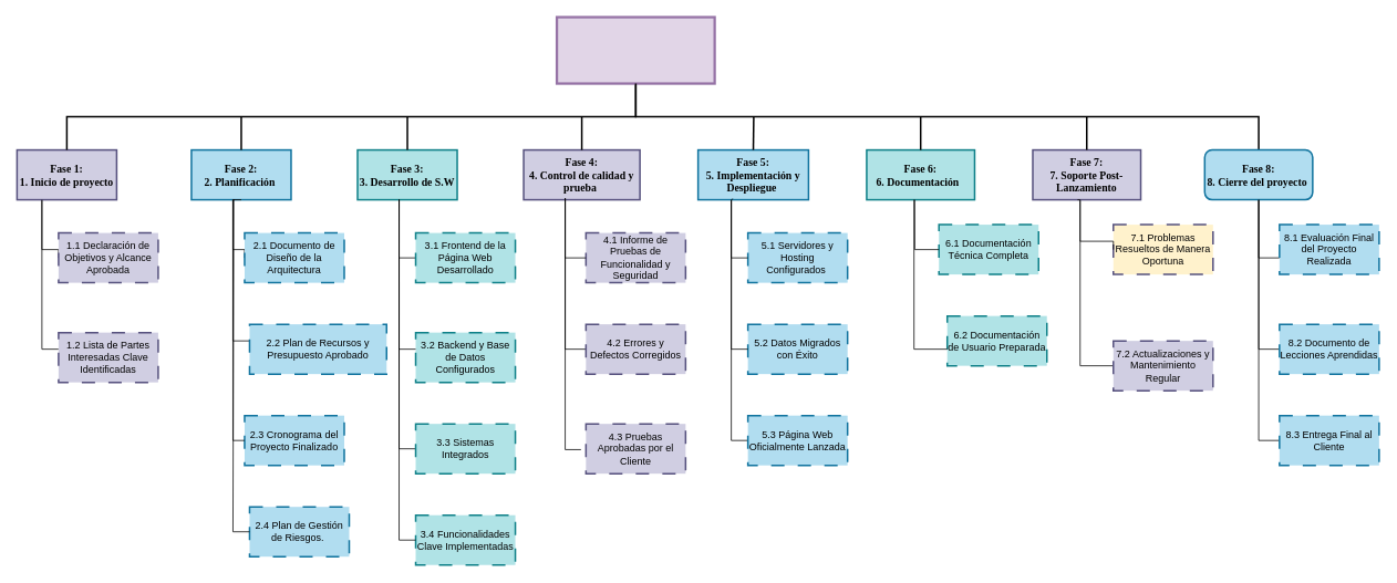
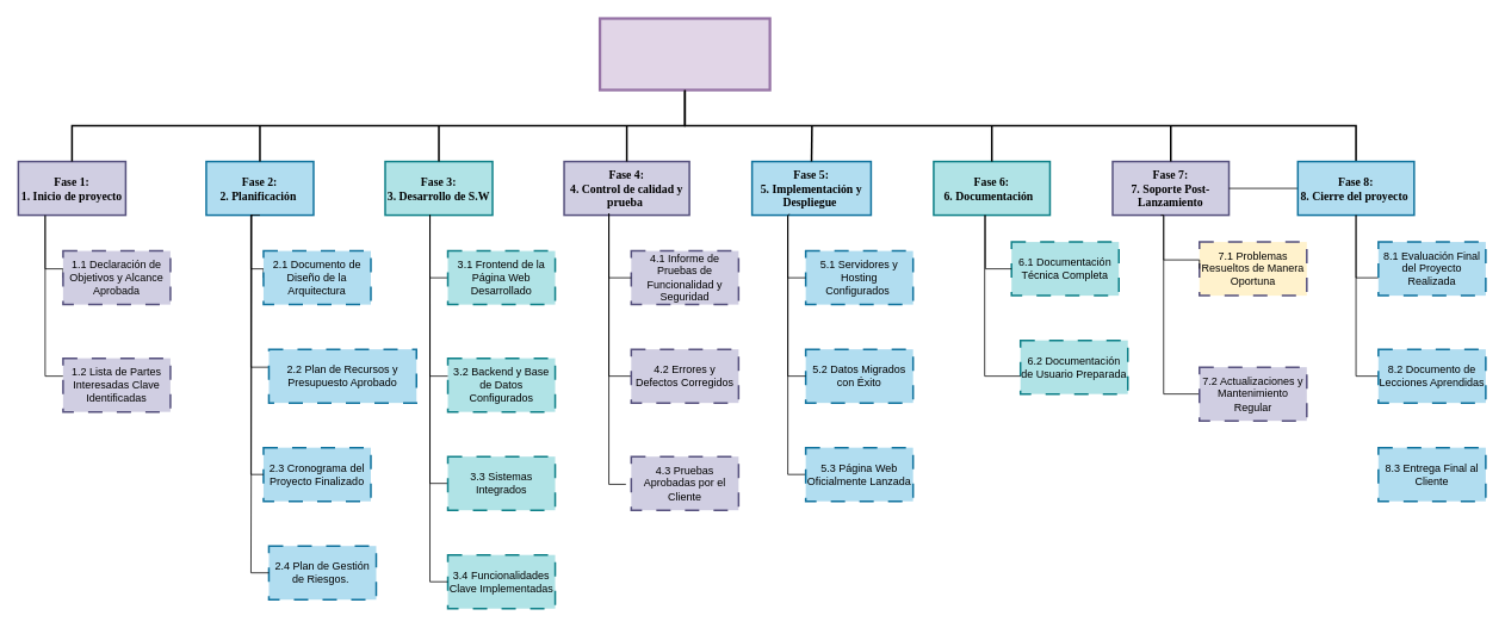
  <mxCell id="0" />
  <mxCell id="1" parent="0" />
  <mxCell id="2" style="edgeStyle=orthogonalEdgeStyle;rounded=0;orthogonalLoop=1;jettySize=auto;html=1;endArrow=none;endFill=0;entryX=0.5;entryY=0;entryDx=0;entryDy=0;strokeWidth=2;" edge="1" parent="1" source="3" target="18"><mxGeometry relative="1" as="geometry"><Array as="points"><mxPoint x="765" y="140" /><mxPoint x="1515" y="140" /></Array></mxGeometry></mxCell>
  <mxCell id="3" value="&lt;div&gt;&lt;br&gt;&lt;/div&gt;&lt;div&gt;&lt;br&gt;&lt;/div&gt;" style="rounded=0;whiteSpace=wrap;html=1;fillColor=#e1d5e7;strokeColor=#9673a6;strokeWidth=3;fontStyle=1;fontFamily=Lucida Console;fontSize=13;gradientColor=none;" vertex="1" parent="1"><mxGeometry x="670" y="20" width="190" height="80" as="geometry" /></mxCell>
  <mxCell id="4" style="edgeStyle=orthogonalEdgeStyle;rounded=0;orthogonalLoop=1;jettySize=auto;html=1;entryX=0;entryY=0.5;entryDx=0;entryDy=0;endArrow=none;endFill=0;" edge="1" parent="1" source="5" target="26"><mxGeometry relative="1" as="geometry"><Array as="points"><mxPoint x="50" y="300" /><mxPoint x="70" y="300" /></Array></mxGeometry></mxCell>
  <mxCell id="5" value="Fase 1: &lt;br&gt;1. Inicio de proyecto&lt;span id=&quot;docs-internal-guid-090d682f-7fff-e78a-64ff-5123927d296b&quot; style=&quot;font-size: 13px;&quot;&gt;&lt;/span&gt;&lt;span id=&quot;docs-internal-guid-090d682f-7fff-e78a-64ff-5123927d296b&quot; style=&quot;font-size: 13px;&quot;&gt;&lt;/span&gt;&lt;span id=&quot;docs-internal-guid-090d682f-7fff-e78a-64ff-5123927d296b&quot; style=&quot;font-size: 13px;&quot;&gt;&lt;/span&gt;&lt;span id=&quot;docs-internal-guid-090d682f-7fff-e78a-64ff-5123927d296b&quot; style=&quot;font-size: 13px;&quot;&gt;&lt;/span&gt;&lt;span id=&quot;docs-internal-guid-090d682f-7fff-e78a-64ff-5123927d296b&quot; style=&quot;font-size: 13px;&quot;&gt;&lt;/span&gt;&lt;span id=&quot;docs-internal-guid-090d682f-7fff-e78a-64ff-5123927d296b&quot; style=&quot;font-size: 13px;&quot;&gt;&lt;/span&gt;&lt;span id=&quot;docs-internal-guid-090d682f-7fff-e78a-64ff-5123927d296b&quot; style=&quot;font-size: 13px;&quot;&gt;&lt;/span&gt;" style="rounded=0;whiteSpace=wrap;html=1;fillColor=#d0cee2;strokeColor=#56517e;strokeWidth=2;fontFamily=Comic Sans MS;fontSize=13;fontStyle=1;spacingTop=1;spacing=0;spacingLeft=0;" vertex="1" parent="1"><mxGeometry x="20" y="180" width="120" height="60" as="geometry" /></mxCell>
  <mxCell id="6" style="edgeStyle=orthogonalEdgeStyle;rounded=0;orthogonalLoop=1;jettySize=auto;html=1;entryX=0;entryY=0.5;entryDx=0;entryDy=0;endArrow=none;endFill=0;" edge="1" parent="1" source="7" target="29"><mxGeometry relative="1" as="geometry"><Array as="points"><mxPoint x="280" y="300" /><mxPoint x="294" y="300" /></Array></mxGeometry></mxCell>
  <mxCell id="7" value="Fase 2: &lt;br&gt;2. Planificación&amp;nbsp;" style="rounded=0;whiteSpace=wrap;html=1;fillColor=#b1ddf0;strokeColor=#10739e;strokeWidth=2;fontFamily=Comic Sans MS;fontSize=13;fontStyle=1;spacingTop=1;spacing=0;spacingLeft=0;" vertex="1" parent="1"><mxGeometry x="230" y="180" width="120" height="60" as="geometry" /></mxCell>
  <mxCell id="8" style="edgeStyle=orthogonalEdgeStyle;rounded=0;orthogonalLoop=1;jettySize=auto;html=1;entryX=0;entryY=0.5;entryDx=0;entryDy=0;endArrow=none;endFill=0;" edge="1" parent="1" source="9" target="39"><mxGeometry relative="1" as="geometry"><Array as="points"><mxPoint x="480" y="540" /></Array></mxGeometry></mxCell>
  <mxCell id="9" value="Fase 3: &lt;br&gt;3. Desarrollo de S.W" style="rounded=0;whiteSpace=wrap;html=1;fillColor=#b0e3e6;strokeColor=#0e8088;strokeWidth=2;fontFamily=Comic Sans MS;fontSize=13;fontStyle=1;spacingTop=1;spacing=0;spacingLeft=0;" vertex="1" parent="1"><mxGeometry x="430" y="180" width="120" height="60" as="geometry" /></mxCell>
  <mxCell id="10" style="edgeStyle=orthogonalEdgeStyle;rounded=0;orthogonalLoop=1;jettySize=auto;html=1;entryX=-0.05;entryY=0.517;entryDx=0;entryDy=0;endArrow=none;endFill=0;entryPerimeter=0;" edge="1" parent="1" source="11" target="42"><mxGeometry relative="1" as="geometry"><Array as="points"><mxPoint x="680" y="541" /></Array><mxPoint x="705" y="640" as="targetPoint" /></mxGeometry></mxCell>
  <mxCell id="11" value="Fase 4: &lt;br&gt;4. Control de calidad y prueba&amp;nbsp;" style="rounded=0;whiteSpace=wrap;html=1;fillColor=#d0cee2;strokeColor=#56517e;strokeWidth=2;fontFamily=Comic Sans MS;fontSize=13;fontStyle=1;spacingTop=1;spacing=0;spacingLeft=0;" vertex="1" parent="1"><mxGeometry x="630" y="180" width="140" height="60" as="geometry" /></mxCell>
  <mxCell id="12" style="edgeStyle=orthogonalEdgeStyle;rounded=0;orthogonalLoop=1;jettySize=auto;html=1;entryX=0;entryY=0.5;entryDx=0;entryDy=0;endArrow=none;endFill=0;" edge="1" parent="1" source="13" target="46"><mxGeometry relative="1" as="geometry"><Array as="points"><mxPoint x="880" y="530" /></Array></mxGeometry></mxCell>
  <mxCell id="13" value="Fase 5:&lt;br&gt;5. Implementación y Despliegue&amp;nbsp;" style="rounded=0;whiteSpace=wrap;html=1;fillColor=#b1ddf0;strokeColor=#10739e;strokeWidth=2;fontFamily=Comic Sans MS;fontSize=13;fontStyle=1;spacingTop=1;spacing=0;spacingLeft=0;" vertex="1" parent="1"><mxGeometry x="840" y="180" width="133" height="60" as="geometry" /></mxCell>
  <mxCell id="14" value="Fase 6:&lt;br&gt;6. Documentación&amp;nbsp;&amp;nbsp;" style="rounded=0;whiteSpace=wrap;html=1;fillColor=#b0e3e6;strokeColor=#0e8088;strokeWidth=2;fontFamily=Comic Sans MS;fontSize=13;fontStyle=1;spacingTop=1;spacing=0;spacingLeft=0;" vertex="1" parent="1"><mxGeometry x="1043" y="180" width="130" height="60" as="geometry" /></mxCell>
  <mxCell id="15" style="edgeStyle=orthogonalEdgeStyle;rounded=0;orthogonalLoop=1;jettySize=auto;html=1;entryX=0;entryY=0.5;entryDx=0;entryDy=0;endArrow=none;endFill=0;" edge="1" parent="1" target="53"><mxGeometry relative="1" as="geometry"><mxPoint x="1299.999" y="240" as="sourcePoint" /><mxPoint x="1319.97" y="530" as="targetPoint" /><Array as="points"><mxPoint x="1300" y="440" /></Array></mxGeometry></mxCell>
  <mxCell id="16" value="Fase 7: &lt;br&gt;7. Soporte Post-Lanzamiento" style="rounded=0;whiteSpace=wrap;html=1;fillColor=#d0cee2;strokeColor=#56517e;strokeWidth=2;fontFamily=Comic Sans MS;fontSize=13;fontStyle=1;spacingTop=1;spacing=0;spacingLeft=0;" vertex="1" parent="1"><mxGeometry x="1243" y="180" width="130" height="60" as="geometry" /></mxCell>
- <mxCell id="17" style="edgeStyle=orthogonalEdgeStyle;rounded=0;orthogonalLoop=1;jettySize=auto;html=1;entryX=0;entryY=0.5;entryDx=0;entryDy=0;endArrow=none;endFill=0;" edge="1" parent="1" source="18" target="61"><mxGeometry relative="1" as="geometry" /></mxCell>
- <mxCell id="18" value="Fase 8:&lt;br&gt;8. Cierre del proyecto&amp;nbsp;" style="whiteSpace=wrap;html=1;fillColor=#b1ddf0;strokeColor=#10739e;strokeWidth=2;fontSize=13;fontFamily=Comic Sans MS;fontStyle=1;spacingTop=1;spacing=0;spacingLeft=0;rounded=1;" vertex="1" parent="1"><mxGeometry x="1450" y="180" width="130" height="60" as="geometry" /></mxCell>
+ <mxCell id="17" style="edgeStyle=orthogonalEdgeStyle;rounded=0;orthogonalLoop=1;jettySize=auto;html=1;endArrow=none;endFill=0;" edge="1" parent="1" source="18" target="16"><mxGeometry relative="1" as="geometry" /></mxCell>
+ <mxCell id="18" value="Fase 8:&lt;br&gt;8. Cierre del proyecto&amp;nbsp;" style="rounded=0;whiteSpace=wrap;html=1;fillColor=#b1ddf0;strokeColor=#10739e;strokeWidth=2;fontSize=13;fontFamily=Comic Sans MS;fontStyle=1;spacingTop=1;spacing=0;spacingLeft=0;" vertex="1" parent="1"><mxGeometry x="1450" y="180" width="130" height="60" as="geometry" /></mxCell>
  <mxCell id="19" style="edgeStyle=orthogonalEdgeStyle;rounded=0;orthogonalLoop=1;jettySize=auto;html=1;entryX=0.5;entryY=0;entryDx=0;entryDy=0;endArrow=none;endFill=0;exitX=0.5;exitY=1;exitDx=0;exitDy=0;strokeWidth=2;" edge="1" parent="1" source="3" target="5"><mxGeometry relative="1" as="geometry"><Array as="points"><mxPoint x="765" y="140" /><mxPoint x="80" y="140" /></Array></mxGeometry></mxCell>
  <mxCell id="20" value="" style="endArrow=none;html=1;rounded=0;entryX=0.5;entryY=0;entryDx=0;entryDy=0;strokeWidth=2;fontStyle=1" edge="1" parent="1" target="7"><mxGeometry width="50" height="50" relative="1" as="geometry"><mxPoint x="290" y="140" as="sourcePoint" /><mxPoint x="450" y="350" as="targetPoint" /></mxGeometry></mxCell>
  <mxCell id="21" value="" style="endArrow=none;html=1;rounded=0;exitX=0.5;exitY=0;exitDx=0;exitDy=0;strokeWidth=2;fontStyle=1" edge="1" parent="1" source="9"><mxGeometry width="50" height="50" relative="1" as="geometry"><mxPoint x="420" y="350" as="sourcePoint" /><mxPoint x="490" y="140" as="targetPoint" /></mxGeometry></mxCell>
  <mxCell id="22" value="" style="endArrow=none;html=1;rounded=0;entryX=0.5;entryY=0;entryDx=0;entryDy=0;strokeWidth=2;fontStyle=1" edge="1" parent="1" target="11"><mxGeometry width="50" height="50" relative="1" as="geometry"><mxPoint x="700" y="140" as="sourcePoint" /><mxPoint x="590" y="280" as="targetPoint" /></mxGeometry></mxCell>
  <mxCell id="23" value="" style="endArrow=none;html=1;rounded=0;entryX=0.5;entryY=0;entryDx=0;entryDy=0;strokeWidth=2;fontStyle=1" edge="1" parent="1" target="13"><mxGeometry width="50" height="50" relative="1" as="geometry"><mxPoint x="907" y="140" as="sourcePoint" /><mxPoint x="943" y="320" as="targetPoint" /></mxGeometry></mxCell>
  <mxCell id="24" value="" style="endArrow=none;html=1;rounded=0;entryX=0.5;entryY=0;entryDx=0;entryDy=0;strokeWidth=2;fontStyle=1" edge="1" parent="1" target="14"><mxGeometry width="50" height="50" relative="1" as="geometry"><mxPoint x="1108" y="140" as="sourcePoint" /><mxPoint x="1067" y="180" as="targetPoint" /></mxGeometry></mxCell>
  <mxCell id="25" value="" style="endArrow=none;html=1;rounded=0;exitX=0.5;exitY=0;exitDx=0;exitDy=0;strokeWidth=2;fontStyle=1" edge="1" parent="1" source="16"><mxGeometry width="50" height="50" relative="1" as="geometry"><mxPoint x="953" y="400" as="sourcePoint" /><mxPoint x="1308" y="140" as="targetPoint" /></mxGeometry></mxCell>
  <mxCell id="26" value="1.1 Declaración de Objetivos y Alcance Aprobada" style="rounded=0;whiteSpace=wrap;html=1;fillColor=#d0cee2;strokeColor=#56517e;strokeWidth=2;dashed=1;dashPattern=8 8;" vertex="1" parent="1"><mxGeometry x="70" y="280" width="120" height="60" as="geometry" /></mxCell>
  <mxCell id="27" style="edgeStyle=orthogonalEdgeStyle;rounded=0;orthogonalLoop=1;jettySize=auto;html=1;entryX=0.25;entryY=1;entryDx=0;entryDy=0;endArrow=none;endFill=0;" edge="1" parent="1" source="28" target="5"><mxGeometry relative="1" as="geometry"><Array as="points"><mxPoint x="50" y="420" /></Array></mxGeometry></mxCell>
  <mxCell id="28" value="1.2 Lista de Partes Interesadas Clave Identificadas" style="rounded=0;whiteSpace=wrap;html=1;fillColor=#d0cee2;strokeColor=#56517e;strokeWidth=2;dashed=1;dashPattern=8 8;" vertex="1" parent="1"><mxGeometry x="70" y="400" width="120" height="60" as="geometry" /></mxCell>
  <mxCell id="29" value="&lt;font style=&quot;font-size: 12px;&quot;&gt;&lt;font face=&quot;Arial, sans-serif&quot;&gt;2.1 Documento de Diseño de la Arquitectura&lt;/font&gt;&lt;br&gt;&lt;/font&gt;" style="rounded=0;whiteSpace=wrap;html=1;fillColor=#b1ddf0;strokeColor=#10739e;strokeWidth=2;dashed=1;dashPattern=8 8;" vertex="1" parent="1"><mxGeometry x="294" y="280" width="120" height="60" as="geometry" /></mxCell>
  <mxCell id="30" style="edgeStyle=orthogonalEdgeStyle;rounded=0;orthogonalLoop=1;jettySize=auto;html=1;entryX=0.5;entryY=1;entryDx=0;entryDy=0;endArrow=none;endFill=0;" edge="1" parent="1" source="31" target="7"><mxGeometry relative="1" as="geometry"><Array as="points"><mxPoint x="280" y="410" /><mxPoint x="280" y="240" /></Array></mxGeometry></mxCell>
  <mxCell id="31" value="2.2 Plan de Recursos y Presupuesto Aprobado" style="rounded=0;whiteSpace=wrap;html=1;fillColor=#b1ddf0;strokeColor=#10739e;strokeWidth=2;dashed=1;dashPattern=8 8;" vertex="1" parent="1"><mxGeometry x="300" y="390" width="165" height="60" as="geometry" /></mxCell>
  <mxCell id="32" value="&lt;font face=&quot;Arial, sans-serif&quot;&gt;2.3 Cronograma del Proyecto Finalizado&lt;/font&gt;" style="rounded=0;whiteSpace=wrap;html=1;fillColor=#b1ddf0;strokeColor=#10739e;strokeWidth=2;dashed=1;dashPattern=8 8;" vertex="1" parent="1"><mxGeometry x="294" y="500" width="120" height="60" as="geometry" /></mxCell>
  <mxCell id="33" value="&lt;div style=&quot;&quot;&gt;&lt;span style=&quot;background-color: initial;&quot;&gt;&lt;font face=&quot;Arial, sans-serif&quot;&gt;2.4 Plan de Gestión de Riesgos.&amp;nbsp;&lt;/font&gt;&lt;/span&gt;&lt;/div&gt;" style="rounded=0;whiteSpace=wrap;html=1;fillColor=#b1ddf0;strokeColor=#10739e;strokeWidth=2;dashed=1;dashPattern=8 8;align=center;" vertex="1" parent="1"><mxGeometry x="300" y="610" width="120" height="60" as="geometry" /></mxCell>
  <mxCell id="34" style="edgeStyle=orthogonalEdgeStyle;rounded=0;orthogonalLoop=1;jettySize=auto;html=1;entryX=0.431;entryY=1;entryDx=0;entryDy=0;entryPerimeter=0;endArrow=none;endFill=0;" edge="1" parent="1" source="32" target="7"><mxGeometry relative="1" as="geometry"><Array as="points"><mxPoint x="280" y="530" /><mxPoint x="280" y="240" /></Array></mxGeometry></mxCell>
  <mxCell id="35" style="edgeStyle=orthogonalEdgeStyle;rounded=0;orthogonalLoop=1;jettySize=auto;html=1;endArrow=none;endFill=0;" edge="1" parent="1" source="33"><mxGeometry relative="1" as="geometry"><mxPoint x="281" y="240" as="targetPoint" /><Array as="points"><mxPoint x="280" y="640" /><mxPoint x="280" y="240" /></Array></mxGeometry></mxCell>
  <mxCell id="36" style="edgeStyle=orthogonalEdgeStyle;rounded=0;orthogonalLoop=1;jettySize=auto;html=1;endArrow=none;endFill=0;" edge="1" parent="1" source="37"><mxGeometry relative="1" as="geometry"><mxPoint x="480" y="250" as="targetPoint" /><Array as="points"><mxPoint x="480" y="310" /><mxPoint x="480" y="240" /></Array></mxGeometry></mxCell>
  <mxCell id="37" value="&lt;font style=&quot;font-size: 12px;&quot;&gt;3.1 Frontend de la Página Web Desarrollado&lt;br&gt;&lt;/font&gt;" style="rounded=0;whiteSpace=wrap;html=1;fillColor=#b0e3e6;strokeColor=#0e8088;strokeWidth=2;dashed=1;dashPattern=8 8;" vertex="1" parent="1"><mxGeometry x="500" y="280" width="120" height="60" as="geometry" /></mxCell>
  <mxCell id="38" value="&lt;font style=&quot;font-size: 12px;&quot;&gt;4.1 Informe de Pruebas de Funcionalidad y Seguridad&lt;br&gt;&lt;/font&gt;" style="rounded=0;whiteSpace=wrap;html=1;fillColor=#d0cee2;strokeColor=#56517e;strokeWidth=2;dashed=1;dashPattern=8 8;" vertex="1" parent="1"><mxGeometry x="705" y="280" width="120" height="60" as="geometry" /></mxCell>
  <mxCell id="39" value="&lt;font style=&quot;font-size: 12px;&quot;&gt;3.3 Sistemas Integrados&lt;br&gt;&lt;/font&gt;" style="rounded=0;whiteSpace=wrap;html=1;fillColor=#b0e3e6;strokeColor=#0e8088;strokeWidth=2;dashed=1;dashPattern=8 8;" vertex="1" parent="1"><mxGeometry x="500" y="510" width="120" height="60" as="geometry" /></mxCell>
  <mxCell id="40" value="&lt;font style=&quot;font-size: 12px;&quot;&gt;3.2 Backend y Base de Datos Configurados&lt;br&gt;&lt;/font&gt;" style="rounded=0;whiteSpace=wrap;html=1;fillColor=#b0e3e6;strokeColor=#0e8088;strokeWidth=2;dashed=1;dashPattern=8 8;" vertex="1" parent="1"><mxGeometry x="500" y="400" width="120" height="60" as="geometry" /></mxCell>
  <mxCell id="41" style="edgeStyle=orthogonalEdgeStyle;rounded=0;orthogonalLoop=1;jettySize=auto;html=1;entryX=0.417;entryY=1;entryDx=0;entryDy=0;entryPerimeter=0;endArrow=none;endFill=0;" edge="1" parent="1" source="40" target="9"><mxGeometry relative="1" as="geometry"><Array as="points"><mxPoint x="480" y="420" /></Array></mxGeometry></mxCell>
  <mxCell id="42" value="&lt;font style=&quot;font-size: 12px;&quot;&gt;4.3 Pruebas Aprobadas por el Cliente&lt;br&gt;&lt;/font&gt;" style="rounded=0;whiteSpace=wrap;html=1;fillColor=#d0cee2;strokeColor=#56517e;strokeWidth=2;dashed=1;dashPattern=8 8;" vertex="1" parent="1"><mxGeometry x="705" y="510" width="120" height="60" as="geometry" /></mxCell>
  <mxCell id="43" style="edgeStyle=orthogonalEdgeStyle;rounded=0;orthogonalLoop=1;jettySize=auto;html=1;endArrow=none;endFill=0;" edge="1" parent="1" source="38"><mxGeometry relative="1" as="geometry"><mxPoint x="680" y="239" as="targetPoint" /><Array as="points"><mxPoint x="680" y="310" /><mxPoint x="680" y="239" /></Array></mxGeometry></mxCell>
  <mxCell id="44" style="edgeStyle=orthogonalEdgeStyle;rounded=0;orthogonalLoop=1;jettySize=auto;html=1;endArrow=none;endFill=0;" edge="1" parent="1" source="64"><mxGeometry relative="1" as="geometry"><mxPoint x="680" y="240" as="targetPoint" /><Array as="points"><mxPoint x="680" y="420" /><mxPoint x="680" y="238" /></Array></mxGeometry></mxCell>
  <mxCell id="45" value="&lt;font style=&quot;font-size: 12px;&quot;&gt;5.1 Servidores y Hosting Configurados&amp;nbsp;&lt;br&gt;&lt;/font&gt;" style="rounded=0;whiteSpace=wrap;html=1;fillColor=#b1ddf0;strokeColor=#10739e;strokeWidth=2;dashed=1;dashPattern=8 8;" vertex="1" parent="1"><mxGeometry x="900" y="280" width="120" height="60" as="geometry" /></mxCell>
  <mxCell id="46" value="&lt;font style=&quot;font-size: 12px;&quot;&gt;5.3 Página Web Oficialmente Lanzada&lt;br&gt;&lt;/font&gt;" style="rounded=0;whiteSpace=wrap;html=1;fillColor=#b1ddf0;strokeColor=#10739e;strokeWidth=2;dashed=1;dashPattern=8 8;" vertex="1" parent="1"><mxGeometry x="900" y="500" width="120" height="60" as="geometry" /></mxCell>
  <mxCell id="47" value="&lt;font style=&quot;font-size: 12px;&quot;&gt;5.2 Datos Migrados con Éxito&lt;br&gt;&lt;/font&gt;" style="rounded=0;whiteSpace=wrap;html=1;fillColor=#b1ddf0;strokeColor=#10739e;strokeWidth=2;dashed=1;fontStyle=0;dashPattern=8 8;" vertex="1" parent="1"><mxGeometry x="900" y="390" width="120" height="60" as="geometry" /></mxCell>
  <mxCell id="48" style="edgeStyle=orthogonalEdgeStyle;rounded=0;orthogonalLoop=1;jettySize=auto;html=1;entryX=0.316;entryY=0.983;entryDx=0;entryDy=0;entryPerimeter=0;endArrow=none;endFill=0;" edge="1" parent="1" source="47" target="13"><mxGeometry relative="1" as="geometry"><Array as="points"><mxPoint x="880" y="420" /><mxPoint x="880" y="240" /><mxPoint x="882" y="240" /></Array></mxGeometry></mxCell>
  <mxCell id="49" style="edgeStyle=orthogonalEdgeStyle;rounded=0;orthogonalLoop=1;jettySize=auto;html=1;entryX=0.3;entryY=1.017;entryDx=0;entryDy=0;entryPerimeter=0;endArrow=none;endFill=0;" edge="1" parent="1" source="45" target="13"><mxGeometry relative="1" as="geometry"><Array as="points"><mxPoint x="880" y="310" /></Array></mxGeometry></mxCell>
  <mxCell id="50" value="&lt;font style=&quot;font-size: 12px;&quot;&gt;6.1 Documentación Técnica Completa&lt;br&gt;&lt;/font&gt;" style="rounded=0;whiteSpace=wrap;html=1;fillColor=#b0e3e6;strokeColor=#0e8088;strokeWidth=2;dashed=1;dashPattern=8 8;" vertex="1" parent="1"><mxGeometry x="1130" y="270" width="120" height="60" as="geometry" /></mxCell>
  <mxCell id="51" value="&lt;font style=&quot;font-size: 12px;&quot;&gt;6.2 Documentación de Usuario Preparada&lt;br&gt;&lt;/font&gt;" style="rounded=0;whiteSpace=wrap;html=1;fillColor=#b0e3e6;strokeColor=#0e8088;strokeWidth=2;dashed=1;dashPattern=8 8;" vertex="1" parent="1"><mxGeometry x="1140" y="380" width="120" height="60" as="geometry" /></mxCell>
  <mxCell id="52" value="&lt;font style=&quot;font-size: 12px;&quot;&gt;7.1 Problemas Resueltos de Manera Oportuna&lt;br&gt;&lt;/font&gt;" style="rounded=0;whiteSpace=wrap;html=1;fillColor=#fff2cc;strokeColor=#56517e;strokeWidth=2;dashed=1;dashPattern=8 8;" vertex="1" parent="1"><mxGeometry x="1340" y="270" width="120" height="60" as="geometry" /></mxCell>
  <mxCell id="53" value="&lt;font style=&quot;font-size: 12px;&quot;&gt;7.2 Actualizaciones y Mantenimiento Regular&lt;br&gt;&lt;/font&gt;" style="rounded=0;whiteSpace=wrap;html=1;fillColor=#d0cee2;strokeColor=#56517e;strokeWidth=2;dashed=1;dashPattern=8 8;" vertex="1" parent="1"><mxGeometry x="1340" y="410" width="120" height="60" as="geometry" /></mxCell>
  <mxCell id="54" style="edgeStyle=orthogonalEdgeStyle;rounded=0;orthogonalLoop=1;jettySize=auto;html=1;entryX=0.445;entryY=1;entryDx=0;entryDy=0;entryPerimeter=0;endArrow=none;endFill=0;" edge="1" parent="1" source="50" target="14"><mxGeometry relative="1" as="geometry"><Array as="points"><mxPoint x="1100" y="300" /><mxPoint x="1100" y="240" /></Array></mxGeometry></mxCell>
  <mxCell id="55" style="edgeStyle=orthogonalEdgeStyle;rounded=0;orthogonalLoop=1;jettySize=auto;html=1;endArrow=none;endFill=0;" edge="1" parent="1" source="51"><mxGeometry relative="1" as="geometry"><mxPoint x="1100" y="240" as="targetPoint" /><Array as="points"><mxPoint x="1100" y="420" /></Array></mxGeometry></mxCell>
  <mxCell id="56" style="edgeStyle=orthogonalEdgeStyle;rounded=0;orthogonalLoop=1;jettySize=auto;html=1;entryX=0.343;entryY=0.993;entryDx=0;entryDy=0;entryPerimeter=0;endArrow=none;endFill=0;exitX=0;exitY=0.5;exitDx=0;exitDy=0;" edge="1" parent="1" source="52"><mxGeometry relative="1" as="geometry"><mxPoint x="1319.21" y="420.449" as="sourcePoint" /><mxPoint x="1296.8" y="240" as="targetPoint" /><Array as="points"><mxPoint x="1340" y="290" /><mxPoint x="1300" y="290" /><mxPoint x="1300" y="240" /></Array></mxGeometry></mxCell>
  <mxCell id="57" style="edgeStyle=orthogonalEdgeStyle;rounded=0;orthogonalLoop=1;jettySize=auto;html=1;endArrow=none;endFill=0;" edge="1" parent="1" source="58" target="18"><mxGeometry relative="1" as="geometry"><Array as="points"><mxPoint x="1515" y="310" /></Array></mxGeometry></mxCell>
  <mxCell id="58" value="&lt;font style=&quot;font-size: 12px;&quot;&gt;8.1 Evaluación Final del Proyecto Realizada&lt;br&gt;&lt;/font&gt;" style="rounded=0;whiteSpace=wrap;html=1;fillColor=#b1ddf0;strokeColor=#10739e;strokeWidth=2;dashed=1;dashPattern=8 8;" vertex="1" parent="1"><mxGeometry x="1540" y="270" width="120" height="60" as="geometry" /></mxCell>
  <mxCell id="59" style="edgeStyle=orthogonalEdgeStyle;rounded=0;orthogonalLoop=1;jettySize=auto;html=1;entryX=0.5;entryY=1;entryDx=0;entryDy=0;endArrow=none;endFill=0;" edge="1" parent="1" source="60" target="18"><mxGeometry relative="1" as="geometry"><Array as="points"><mxPoint x="1515" y="420" /></Array></mxGeometry></mxCell>
  <mxCell id="60" value="&lt;font style=&quot;font-size: 12px;&quot;&gt;8.2 Documento de Lecciones Aprendidas&lt;br&gt;&lt;/font&gt;" style="rounded=0;whiteSpace=wrap;html=1;fillColor=#b1ddf0;strokeColor=#10739e;strokeWidth=2;dashed=1;dashPattern=8 8;" vertex="1" parent="1"><mxGeometry x="1540" y="390" width="120" height="60" as="geometry" /></mxCell>
  <mxCell id="61" value="&lt;font style=&quot;font-size: 12px;&quot;&gt;8.3 Entrega Final al Cliente&lt;br&gt;&lt;/font&gt;" style="rounded=0;whiteSpace=wrap;html=1;fillColor=#b1ddf0;strokeColor=#10739e;strokeWidth=2;dashed=1;dashPattern=8 8;" vertex="1" parent="1"><mxGeometry x="1540" y="500" width="120" height="60" as="geometry" /></mxCell>
  <mxCell id="62" value="3.4 Funcionalidades Clave Implementadas" style="rounded=0;whiteSpace=wrap;html=1;fillColor=#b0e3e6;strokeColor=#0e8088;dashed=1;dashPattern=8 8;strokeWidth=2;" vertex="1" parent="1"><mxGeometry x="500" y="620" width="120" height="60" as="geometry" /></mxCell>
  <mxCell id="63" value="" style="endArrow=none;html=1;rounded=0;entryX=0;entryY=0.5;entryDx=0;entryDy=0;" edge="1" parent="1" target="62"><mxGeometry width="50" height="50" relative="1" as="geometry"><mxPoint x="480" y="240" as="sourcePoint" /><mxPoint x="490" y="640" as="targetPoint" /><Array as="points"><mxPoint x="480" y="650" /></Array></mxGeometry></mxCell>
  <mxCell id="64" value="&lt;font style=&quot;font-size: 12px;&quot;&gt;4.2 Errores y Defectos Corregidos&lt;br&gt;&lt;/font&gt;" style="rounded=0;whiteSpace=wrap;html=1;fillColor=#d0cee2;strokeColor=#56517e;strokeWidth=2;dashed=1;dashPattern=8 8;" vertex="1" parent="1"><mxGeometry x="705" y="390" width="120" height="60" as="geometry" /></mxCell>
